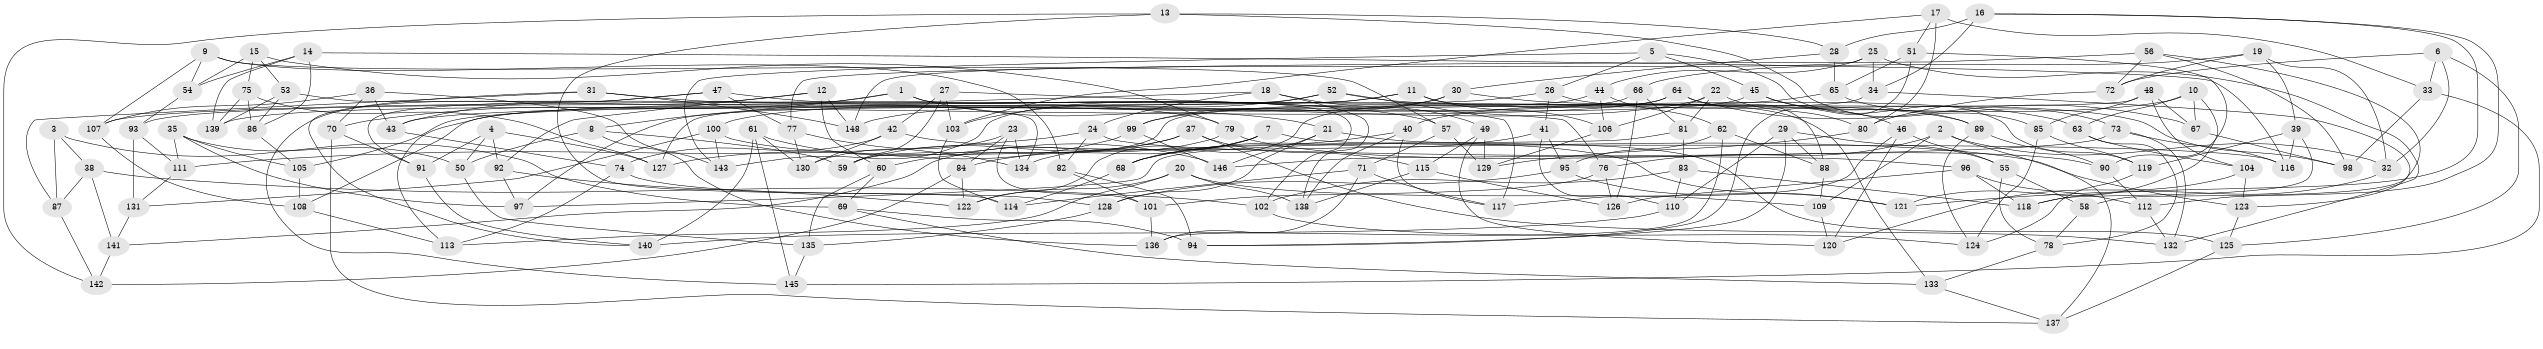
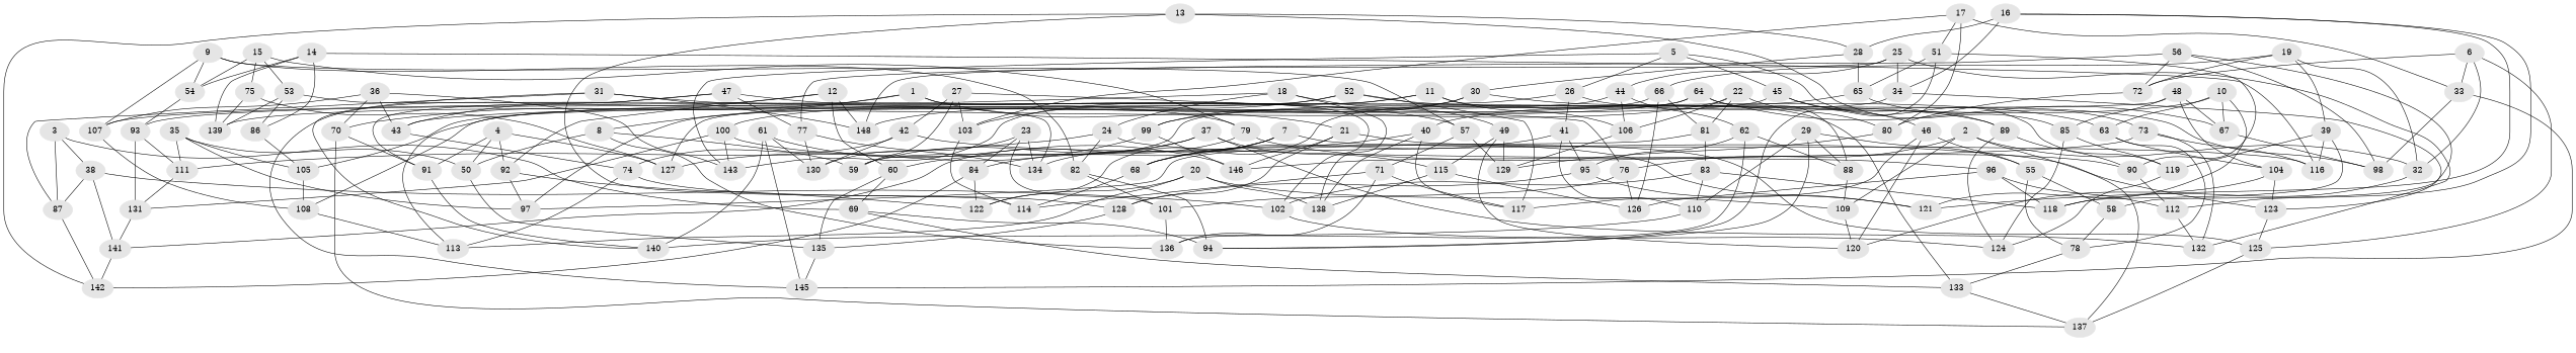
  graph {
    node [color=gray90 style=filled]
    1
    8
    21
    70
    102
    50
    59
    136
    125
    128
    146
    137
    91
    124
    2
    32
    76
    109
    118
    101
    126
    120
    3
    38
    69
    87
    141
    58
    78
    133
    94
    142
    4
    92
    127
    135
    140
    122
    97
    5
    26
    45
    119
    143
    113
    41
    98
    89
    46
    6
    33
    72
    145
    80
    7
    68
    84
    116
    134
    114
    9
    54
    57
    82
    107
    93
    129
    71
    108
    10
    40
    63
    67
    121
    138
    117
    104
    11
    43
    106
    74
    12
    60
    n84 [label=148]
    13
    28
    85
    30
    65
    14
    86
    139
    105
    15
    53
    75
    79
    90
    16
    34
    112
    123
    132
    17
    51
    103
    18
    24
    49
    96
    111
    115
    19
    39
    66
    81
    20
    22
    83
    23
    130
    131
    25
    44
    62
    110
    95
    27
    42
    99
    100
    73
    29
    55
    88
    31
    35
    36
    37
    47
    77
    48
    52
    56
    61
    64
    1 -- 8
    1 -- 21
    1 -- 70
    1 -- 102
    8 -- 50
    8 -- 59
    8 -- 136
    21 -- 125
    21 -- 128
    21 -- 146
    70 -- 137
    70 -- 91
    102 -- 124
    50 -- 135
    125 -- 137
    128 -- 135
    91 -- 140
    2 -- 137
    2 -- 32
    2 -- 76
    2 -- 109
    32 -- 118
    76 -- 101
    76 -- 126
    109 -- 120
    101 -- 136
    3 -- 38
    3 -- 69
    3 -- 87
    38 -- 102
    38 -- 87
    38 -- 141
    69 -- 133
    69 -- 94
    87 -- 142
    141 -- 142
    58 -- 78
    78 -- 133
    133 -- 137
    4 -- 50
    4 -- 91
    4 -- 92
    4 -- 127
    92 -- 122
    92 -- 97
    135 -- 145
    5 -- 26
    5 -- 45
    5 -- 119
    5 -- 143
    26 -- 113
    26 -- 41
    26 -- 98
    45 -- 97
    45 -- 89
    45 -- 46
    119 -- 124
    41 -- 68
    41 -- 110
    41 -- 95
    89 -- 124
    89 -- 90
    46 -- 120
    46 -- 117
    46 -- 55
    6 -- 125
    6 -- 32
    6 -- 33
    6 -- 72
    33 -- 98
    33 -- 145
    72 -- 80
    80 -- 129
    7 -- 68
    7 -- 84
    7 -- 116
    7 -- 134
    68 -- 114
    84 -- 142
    84 -- 122
    9 -- 54
    9 -- 57
    9 -- 82
    9 -- 107
    54 -- 93
    57 -- 129
    57 -- 71
    82 -- 101
    82 -- 94
    107 -- 108
    93 -- 111
    93 -- 131
    71 -- 136
    71 -- 114
    71 -- 117
    108 -- 113
    10 -- 40
    10 -- 63
    10 -- 67
    10 -- 121
    40 -- 68
    40 -- 138
    40 -- 117
    63 -- 78
    63 -- 104
    67 -- 98
    104 -- 120
    104 -- 123
    11 -- 133
    11 -- 143
    11 -- 43
    11 -- 106
    43 -- 74
    106 -- 129
    74 -- 128
    74 -- 113
    12 -- 92
    12 -- 43
    12 -- 60
    12 -- n84
    60 -- 69
    60 -- 135
    13 -- 142
    13 -- 114
    13 -- 28
    13 -- 85
    28 -- 30
    28 -- 65
    85 -- 124
    85 -- 119
    30 -- 89
    30 -- 99
    30 -- 100
    65 -- 99
    65 -- 73
    14 -- 116
    14 -- 54
    14 -- 86
    14 -- 139
    86 -- 105
    105 -- 108
    15 -- 54
    15 -- 53
    15 -- 75
    15 -- 79
    53 -- 134
    53 -- 86
    53 -- 139
    75 -- 127
-   75 -- 86
    75 -- 139
    79 -- 141
    79 -- 90
    90 -- 112
    16 -- 121
    16 -- 28
    16 -- 34
    16 -- 112
    34 -- 59
    34 -- 123
    112 -- 132
    123 -- 125
    17 -- 33
    17 -- 80
    17 -- 51
    17 -- 103
    51 -- 94
    51 -- 65
    51 -- 90
    103 -- 114
    18 -- 107
    18 -- 138
    18 -- 24
    18 -- 49
    24 -- 82
    24 -- 96
    24 -- 111
    49 -- 120
    49 -- 129
    49 -- 115
    96 -- 118
    96 -- 126
    96 -- 112
    111 -- 131
    115 -- 126
    115 -- 138
    19 -- 32
    19 -- 72
    19 -- 39
    19 -- 66
    39 -- 118
    39 -- 119
    39 -- 116
    66 -- 126
    66 -- 108
    66 -- 81
    81 -- 97
    81 -- 83
    20 -- 109
    20 -- 122
    20 -- 113
    20 -- 138
    22 -- 80
    22 -- 106
    22 -- n84
    22 -- 81
    83 -- 102
    83 -- 118
    83 -- 110
    23 -- 101
    23 -- 84
    23 -- 134
    23 -- 130
    131 -- 141
    25 -- n84
    25 -- 34
    25 -- 132
    25 -- 44
    44 -- 106
    44 -- 105
    44 -- 62
    62 -- 136
    62 -- 95
    62 -- 88
    110 -- 140
    95 -- 128
    95 -- 121
    27 -- 59
    27 -- 76
    27 -- 103
    27 -- 42
    42 -- 74
    42 -- 123
    42 -- 130
    99 -- 146
    99 -- 127
    100 -- 143
    100 -- 121
    100 -- 131
    73 -- 146
    73 -- 116
    73 -- 132
    29 -- 94
    29 -- 110
    29 -- 55
    29 -- 88
    55 -- 58
    55 -- 78
    88 -- 109
    31 -- 87
    31 -- 140
    31 -- n84
    31 -- 79
    35 -- 50
    35 -- 97
    35 -- 105
    35 -- 111
    36 -- 70
    36 -- 143
    36 -- 107
    36 -- 43
    37 -- 59
    37 -- 60
    37 -- 132
    37 -- 115
    47 -- 91
    47 -- 145
    47 -- 57
    47 -- 77
    77 -- 134
    77 -- 130
    48 -- 127
    48 -- 67
    48 -- 104
    48 -- 85
    52 -- 93
    52 -- 63
    52 -- 117
    52 -- 103
    56 -- 58
    56 -- 98
    56 -- 72
    56 -- 77
    61 -- 146
    61 -- 140
    61 -- 145
    61 -- 130
    64 -- 122
    64 -- 67
    64 -- 139
    64 -- 88
  }
